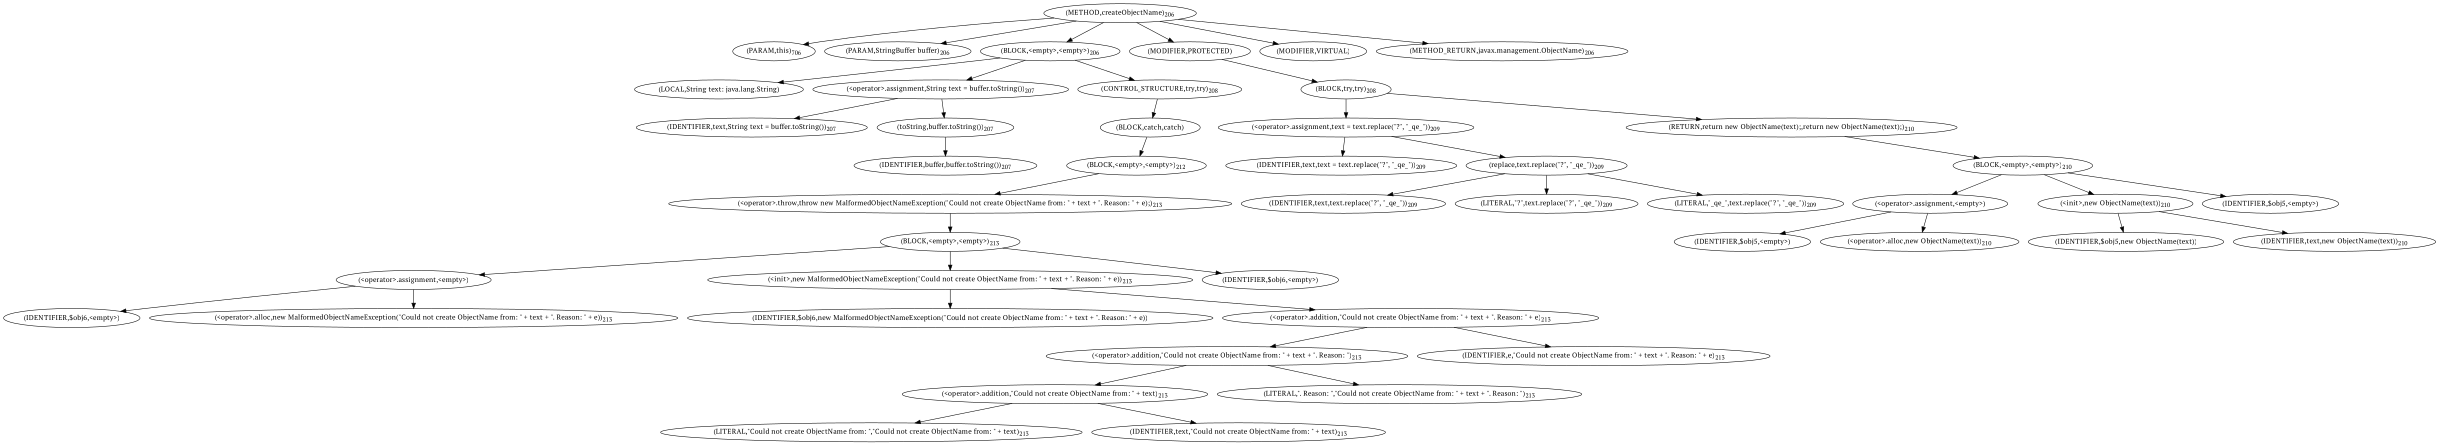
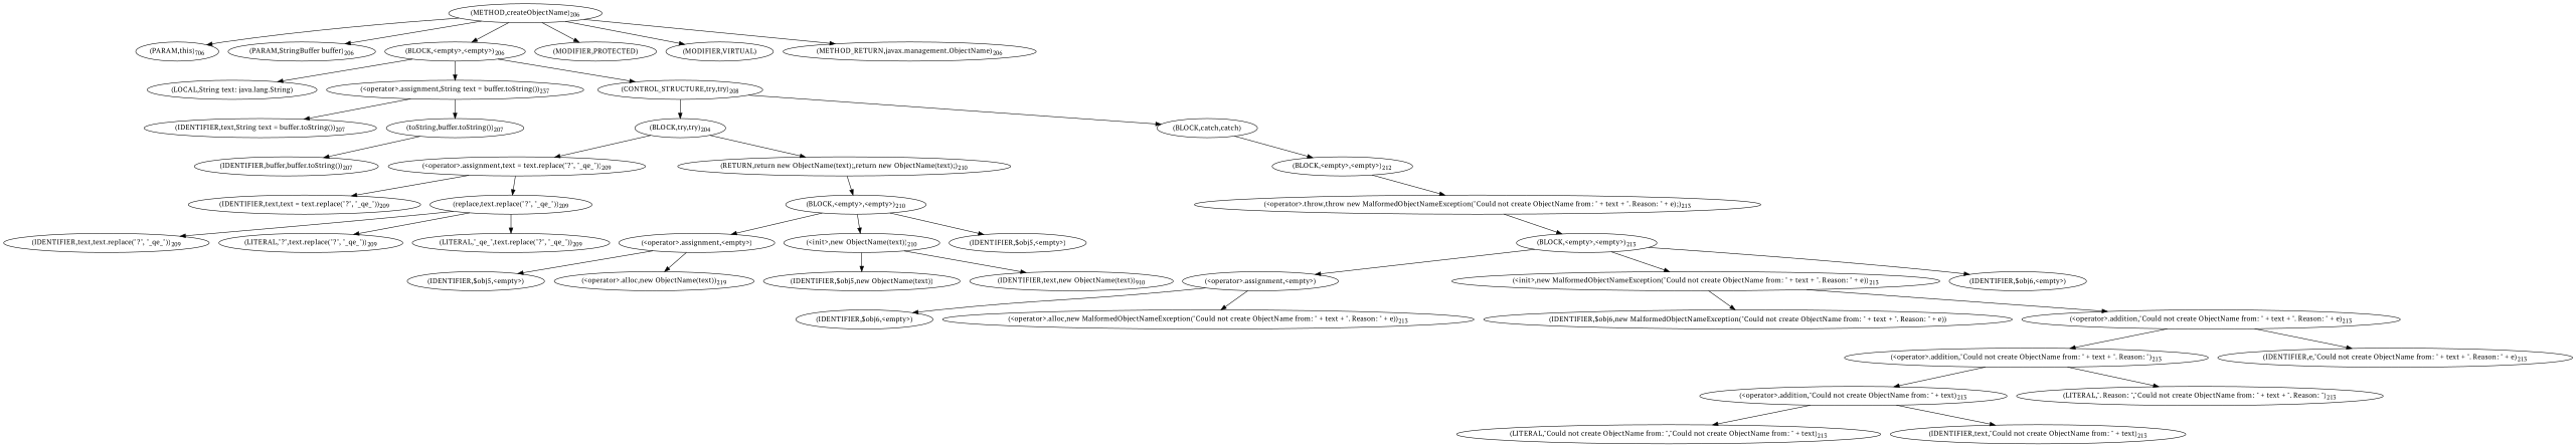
  digraph {
    fontname="PT Serif"
    node [fontname="PT Serif"]
    edge [fontname="PT Serif"]
    n1 [label=<(METHOD,createObjectName)<SUB>206</SUB>>]
    n2 [label=<(PARAM,this)<SUB>706</SUB>>]
    n3 [label=<(PARAM,StringBuffer buffer)<SUB>206</SUB>>]
    n4 [label=<(BLOCK,&lt;empty&gt;,&lt;empty&gt;)<SUB>206</SUB>>]
    n5 [label=<(MODIFIER,PROTECTED)>]
    n6 [label=<(MODIFIER,VIRTUAL)>]
    n7 [label=<(METHOD_RETURN,javax.management.ObjectName)<SUB>206</SUB>>]
    n8 [label=<(LOCAL,String text: java.lang.String)>]
-   n9 [label=<(&lt;operator&gt;.assignment,String text = buffer.toString())<SUB>207</SUB>>]
+   n9 [label=<(&lt;operator&gt;.assignment,String text = buffer.toString())<SUB>237</SUB>>]
    n10 [label=<(CONTROL_STRUCTURE,try,try)<SUB>208</SUB>>]
    n11 [label=<(IDENTIFIER,text,String text = buffer.toString())<SUB>207</SUB>>]
    n12 [label=<(toString,buffer.toString())<SUB>207</SUB>>]
-   n13 [label=<(BLOCK,try,try)<SUB>208</SUB>>]
+   n13 [label=<(BLOCK,try,try)<SUB>204</SUB>>]
    n14 [label=<(BLOCK,catch,catch)>]
    n15 [label=<(IDENTIFIER,buffer,buffer.toString())<SUB>207</SUB>>]
    n16 [label=<(&lt;operator&gt;.assignment,text = text.replace(&quot;?&quot;, &quot;_qe_&quot;))<SUB>209</SUB>>]
    n17 [label=<(RETURN,return new ObjectName(text);,return new ObjectName(text);)<SUB>210</SUB>>]
    n18 [label=<(BLOCK,&lt;empty&gt;,&lt;empty&gt;)<SUB>212</SUB>>]
    n19 [label=<(IDENTIFIER,text,text = text.replace(&quot;?&quot;, &quot;_qe_&quot;))<SUB>209</SUB>>]
    n20 [label=<(replace,text.replace(&quot;?&quot;, &quot;_qe_&quot;))<SUB>209</SUB>>]
    n21 [label=<(BLOCK,&lt;empty&gt;,&lt;empty&gt;)<SUB>210</SUB>>]
    n22 [label=<(IDENTIFIER,text,text.replace(&quot;?&quot;, &quot;_qe_&quot;))<SUB>209</SUB>>]
    n23 [label=<(LITERAL,&quot;?&quot;,text.replace(&quot;?&quot;, &quot;_qe_&quot;))<SUB>209</SUB>>]
    n24 [label=<(LITERAL,&quot;_qe_&quot;,text.replace(&quot;?&quot;, &quot;_qe_&quot;))<SUB>209</SUB>>]
    n25 [label=<(&lt;operator&gt;.assignment,&lt;empty&gt;)>]
    n26 [label=<(&lt;init&gt;,new ObjectName(text))<SUB>210</SUB>>]
    n27 [label=<(IDENTIFIER,$obj5,&lt;empty&gt;)>]
    n28 [label=<(IDENTIFIER,$obj5,&lt;empty&gt;)>]
-   n29 [label=<(&lt;operator&gt;.alloc,new ObjectName(text))<SUB>210</SUB>>]
+   n29 [label=<(&lt;operator&gt;.alloc,new ObjectName(text))<SUB>219</SUB>>]
    n30 [label=<(IDENTIFIER,$obj5,new ObjectName(text))>]
-   n31 [label=<(IDENTIFIER,text,new ObjectName(text))<SUB>210</SUB>>]
+   n31 [label=<(IDENTIFIER,text,new ObjectName(text))<SUB>910</SUB>>]
    n32 [label=<(&lt;operator&gt;.throw,throw new MalformedObjectNameException(&quot;Could not create ObjectName from: &quot; + text + &quot;. Reason: &quot; + e);)<SUB>213</SUB>>]
    n33 [label=<(BLOCK,&lt;empty&gt;,&lt;empty&gt;)<SUB>213</SUB>>]
    n34 [label=<(&lt;operator&gt;.assignment,&lt;empty&gt;)>]
    n35 [label=<(&lt;init&gt;,new MalformedObjectNameException(&quot;Could not create ObjectName from: &quot; + text + &quot;. Reason: &quot; + e))<SUB>213</SUB>>]
    n36 [label=<(IDENTIFIER,$obj6,&lt;empty&gt;)>]
    n37 [label=<(IDENTIFIER,$obj6,&lt;empty&gt;)>]
    n38 [label=<(&lt;operator&gt;.alloc,new MalformedObjectNameException(&quot;Could not create ObjectName from: &quot; + text + &quot;. Reason: &quot; + e))<SUB>213</SUB>>]
    n39 [label=<(IDENTIFIER,$obj6,new MalformedObjectNameException(&quot;Could not create ObjectName from: &quot; + text + &quot;. Reason: &quot; + e))>]
    n40 [label=<(&lt;operator&gt;.addition,&quot;Could not create ObjectName from: &quot; + text + &quot;. Reason: &quot; + e)<SUB>213</SUB>>]
    n41 [label=<(&lt;operator&gt;.addition,&quot;Could not create ObjectName from: &quot; + text + &quot;. Reason: &quot;)<SUB>213</SUB>>]
    n42 [label=<(IDENTIFIER,e,&quot;Could not create ObjectName from: &quot; + text + &quot;. Reason: &quot; + e)<SUB>213</SUB>>]
    n43 [label=<(&lt;operator&gt;.addition,&quot;Could not create ObjectName from: &quot; + text)<SUB>213</SUB>>]
    n44 [label=<(LITERAL,&quot;. Reason: &quot;,&quot;Could not create ObjectName from: &quot; + text + &quot;. Reason: &quot;)<SUB>213</SUB>>]
    n45 [label=<(LITERAL,&quot;Could not create ObjectName from: &quot;,&quot;Could not create ObjectName from: &quot; + text)<SUB>213</SUB>>]
    n46 [label=<(IDENTIFIER,text,&quot;Could not create ObjectName from: &quot; + text)<SUB>213</SUB>>]
    n1 -> n2
    n1 -> n3
    n1 -> n4
    n1 -> n5
    n1 -> n6
    n1 -> n7
    n4 -> n8
    n4 -> n9
    n4 -> n10
    n9 -> n11
    n9 -> n12
-   n5 -> n13
+   n10 -> n13
    n10 -> n14
    n12 -> n15
    n13 -> n16
    n13 -> n17
    n14 -> n18
    n16 -> n19
    n16 -> n20
    n17 -> n21
    n18 -> n32
    n20 -> n22
    n20 -> n23
    n20 -> n24
    n21 -> n25
    n21 -> n26
    n21 -> n27
    n25 -> n28
    n25 -> n29
    n26 -> n30
    n26 -> n31
    n32 -> n33
    n33 -> n34
    n33 -> n35
    n33 -> n36
    n34 -> n37
    n34 -> n38
    n35 -> n39
    n35 -> n40
    n40 -> n41
    n40 -> n42
    n41 -> n43
    n41 -> n44
    n43 -> n45
    n43 -> n46
  }
